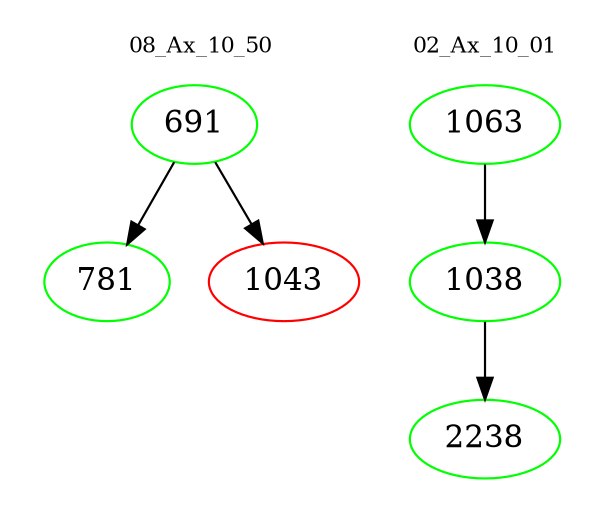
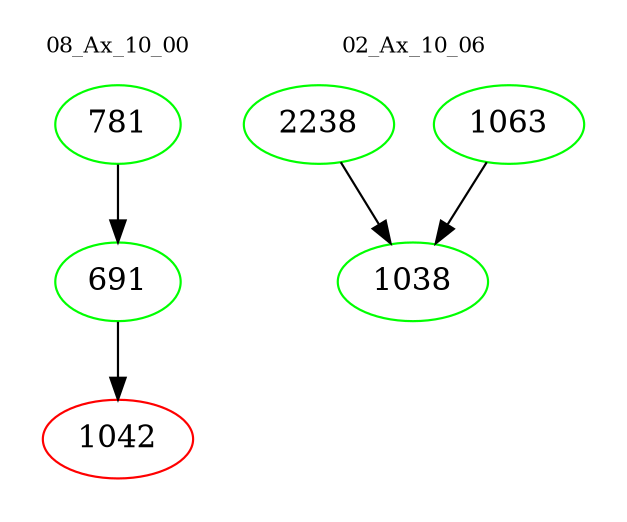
  digraph {
    node [color=green]
    edge [color=black]
    n1 [label=781]
    n2 [label=691]
-   n3 [color=red label=1043]
+   n3 [color=red label=1042]
    n4 [label=1063]
    n5 [label=1038]
    n6 [label=2238]
    subgraph cluster_1 {
      color=white
      fontsize=10
-     label="08_Ax_10_50"
+     label="08_Ax_10_00"
      n1
      n2
      n3
    }
    subgraph cluster_2 {
      color=white
      fontsize=10
-     label="02_Ax_10_01"
+     label="02_Ax_10_06"
      n4
      n5
      n6
    }
-   n2 -> n1
+   n1 -> n2
    n2 -> n3
    n4 -> n5
-   n5 -> n6
+   n6 -> n5
  }
